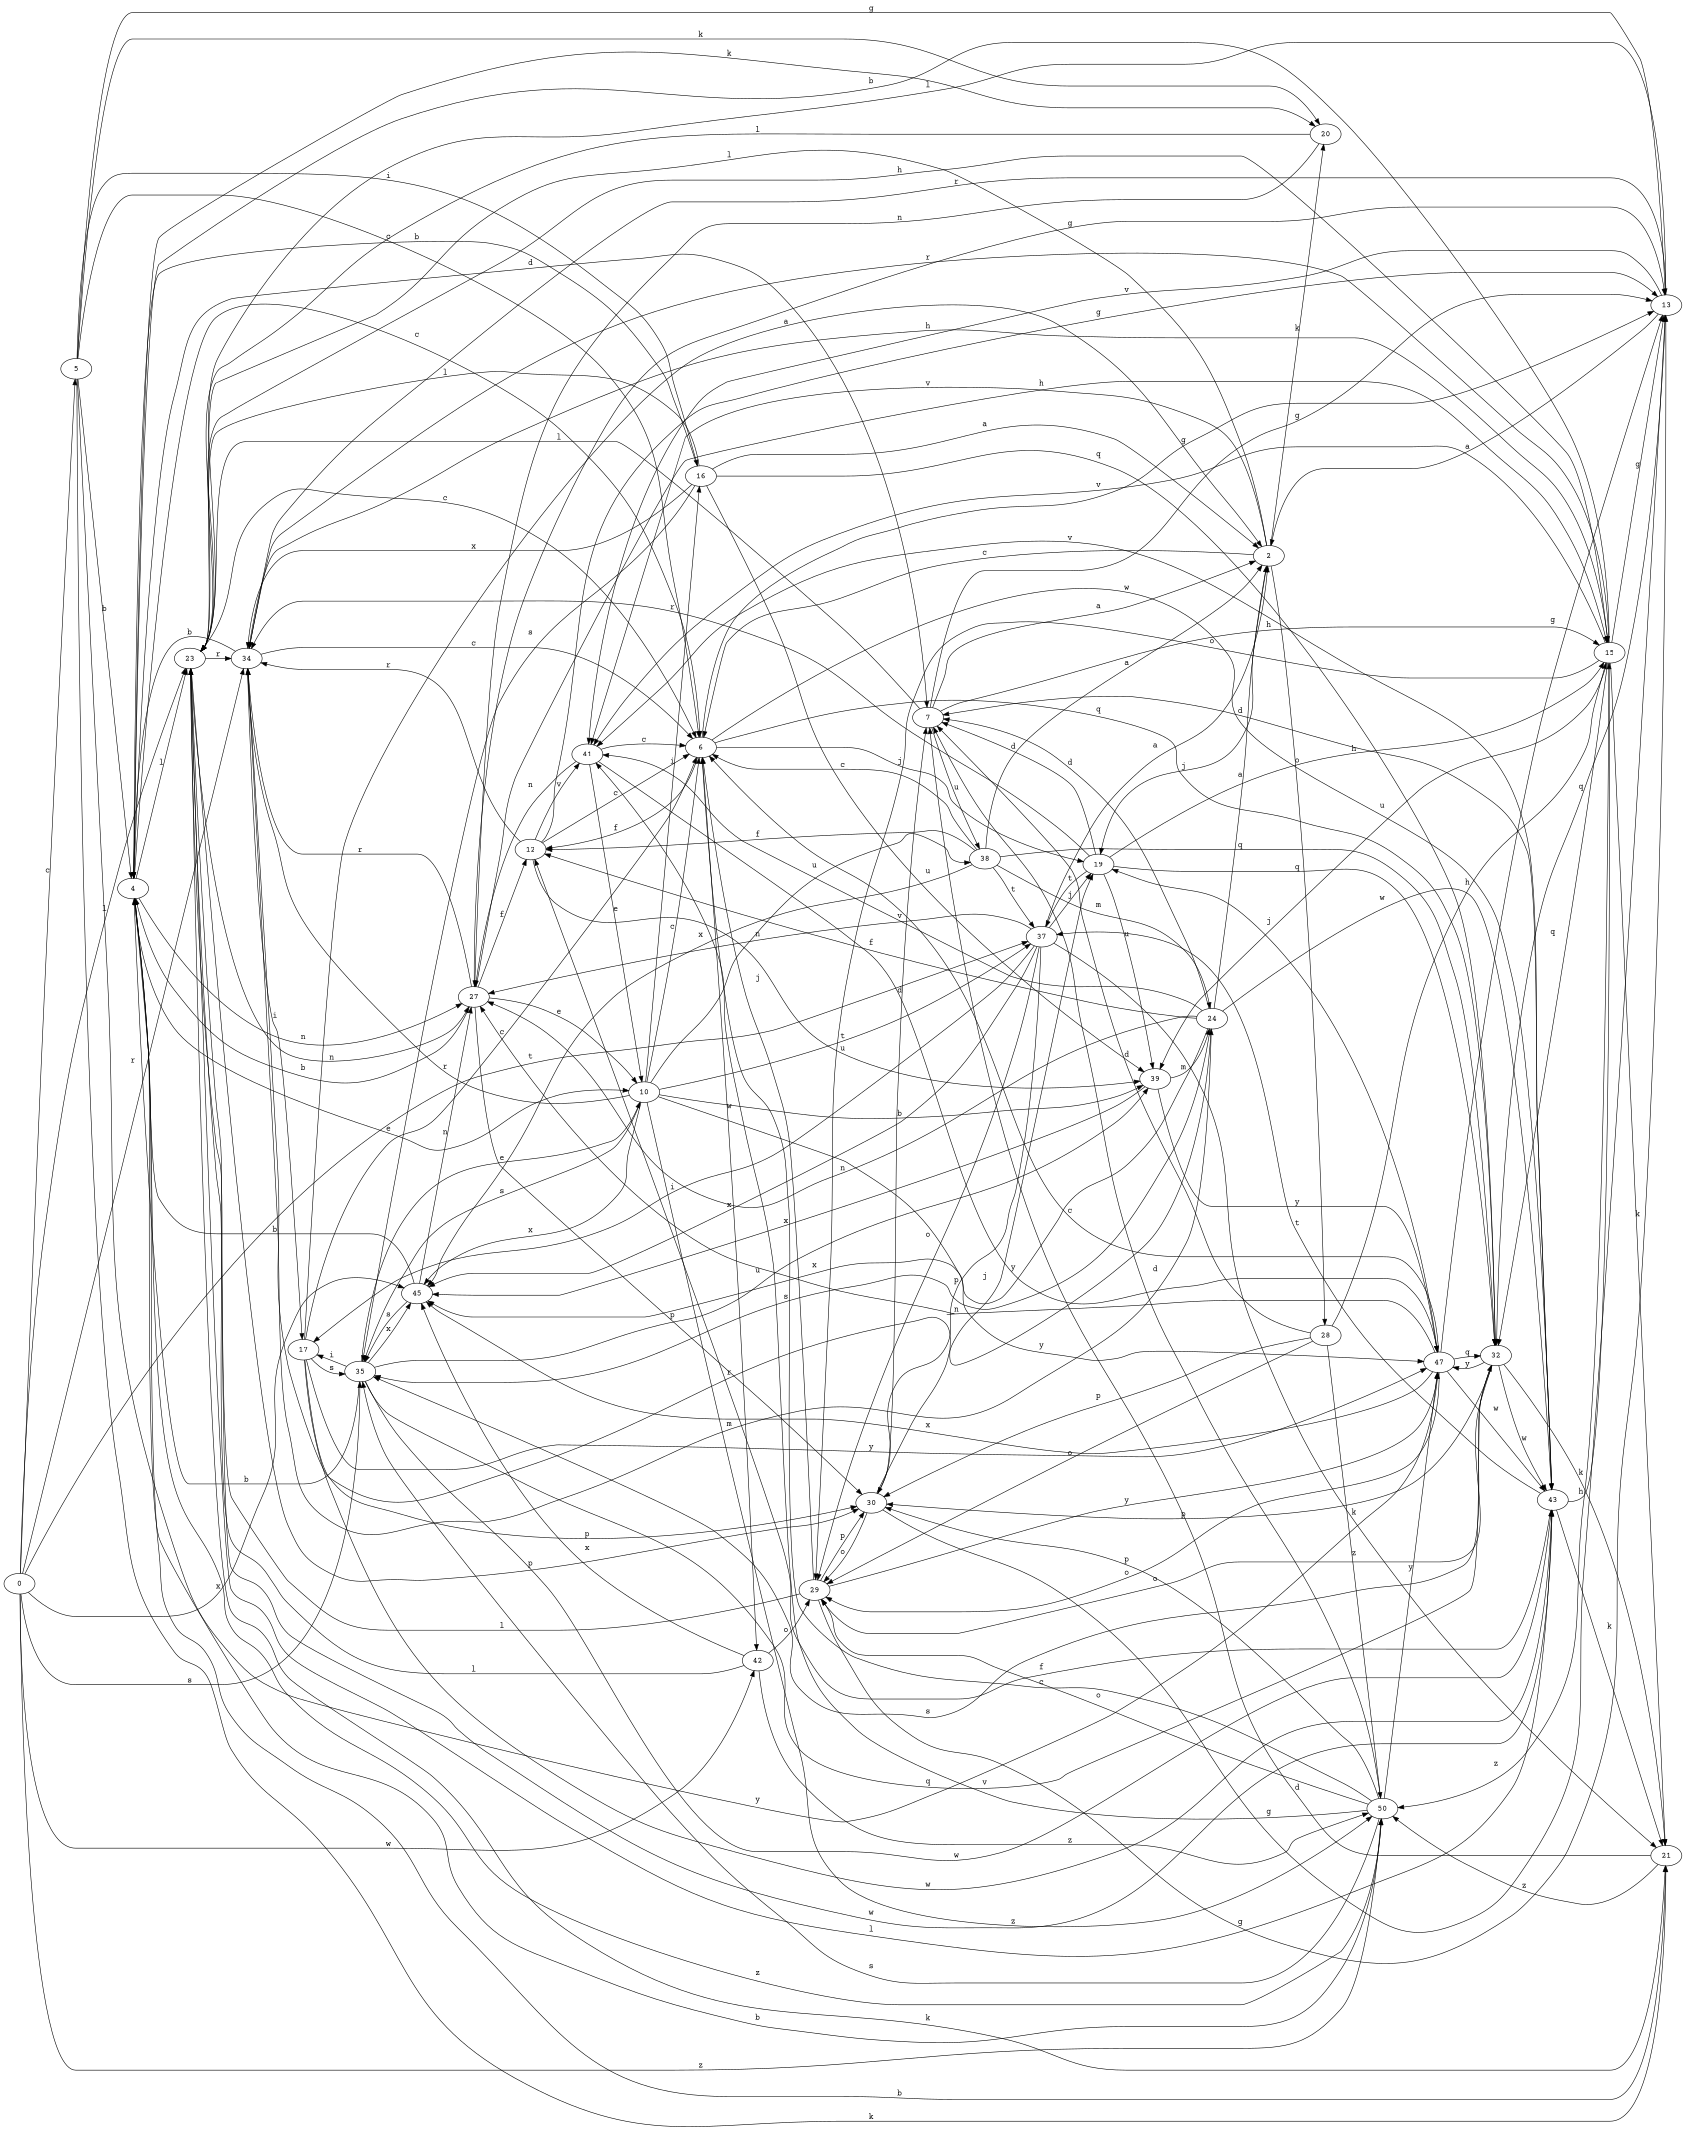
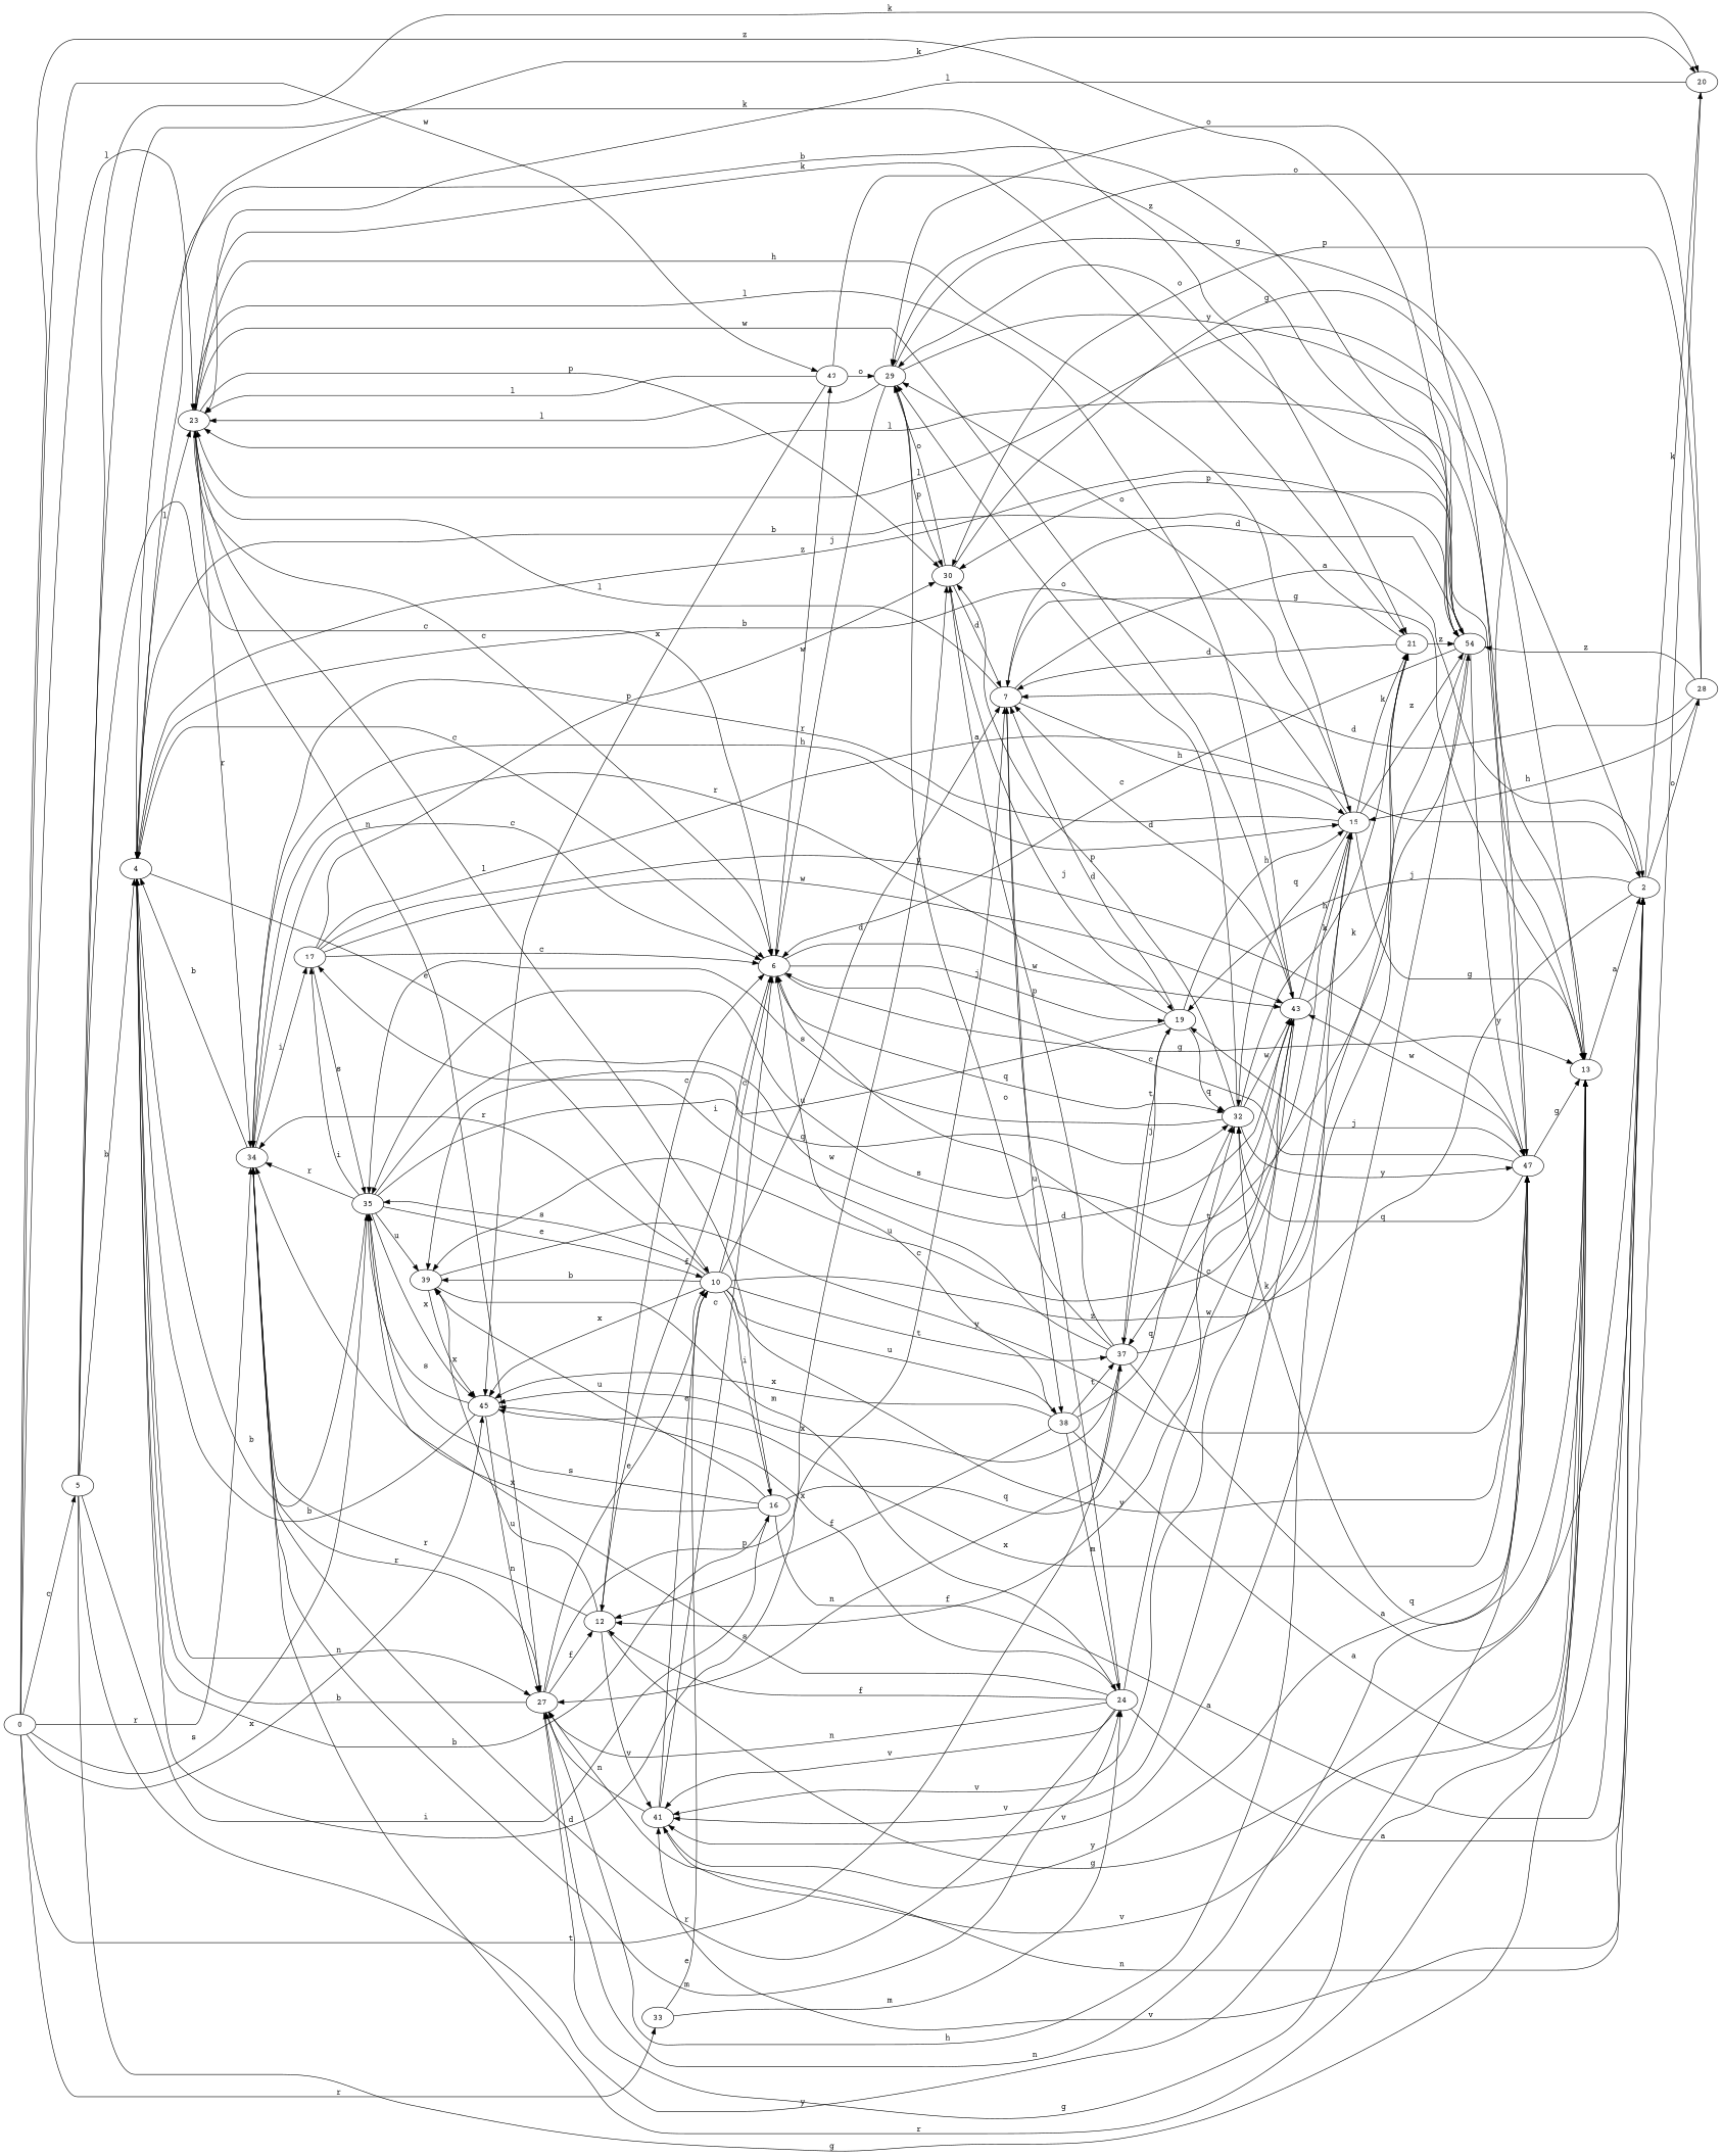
  strict digraph {
    fontname="Courier Prime"
    rankdir=LR
    node [fontname="Courier Prime"]
    edge [fontname="Courier Prime"]
    0
    5
    23
+   33
    34
    35
    37
    42
    45
-   50
+   50 [label=54]
    4
    6
    20
    7
    10
    27
    13
    16
    21
    47
    43
    15
    30
    24
    17
    32
    39
    2
    19
    29
    41
    28
    12
    38
    0 -> 5 [label=c]
    0 -> 23 [label=l]
+   0 -> 33 [label=r]
    0 -> 34 [label=r]
    0 -> 35 [label=s]
    0 -> 37 [label=t]
    0 -> 42 [label=w]
    0 -> 45 [label=x]
    0 -> 50 [label=z]
    5 -> 4 [label=b]
    5 -> 6 [label=c]
    5 -> 20 [label=k]
    5 -> 13 [label=g]
    5 -> 16 [label=i]
    5 -> 21 [label=k]
    5 -> 47 [label=y]
    23 -> 34 [label=r]
    23 -> 6 [label=c]
    23 -> 27 [label=n]
    23 -> 21 [label=k]
    23 -> 43 [label=w]
    23 -> 15 [label=h]
    23 -> 30 [label=p]
+   33 -> 10 [label=e]
+   33 -> 24 [label=m]
    34 -> 4 [label=b]
    34 -> 6 [label=c]
    34 -> 15 [label=h]
    34 -> 24 [label=m]
    34 -> 17 [label=i]
+   35 -> 34 [label=r]
    35 -> 45 [label=x]
    35 -> 4 [label=b]
    35 -> 10 [label=e]
    35 -> 43 [label=w]
    35 -> 17 [label=i]
    35 -> 32 [label=q]
    35 -> 39 [label=u]
    37 -> 45 [label=x]
    37 -> 27 [label=n]
    37 -> 21 [label=k]
    37 -> 30 [label=p]
    37 -> 17 [label=i]
    37 -> 2 [label=a]
    37 -> 19 [label=j]
    37 -> 29 [label=o]
    42 -> 23 [label=l]
    42 -> 45 [label=x]
    42 -> 50 [label=z]
    42 -> 29 [label=o]
    45 -> 35 [label=s]
    45 -> 4 [label=b]
    45 -> 27 [label=n]
    50 -> 35 [label=s]
    50 -> 4 [label=b]
    50 -> 6 [label=c]
    50 -> 7 [label=d]
    50 -> 47 [label=y]
    50 -> 30 [label=p]
    50 -> 29 [label=o]
    50 -> 41 [label=v]
    4 -> 23 [label=l]
    4 -> 50 [label=z]
    4 -> 6 [label=c]
    4 -> 20 [label=k]
    4 -> 7 [label=d]
    4 -> 10 [label=e]
    4 -> 27 [label=n]
    6 -> 42 [label=w]
    6 -> 13 [label=g]
    6 -> 43 [label=w]
    6 -> 32 [label=q]
    6 -> 19 [label=j]
    6 -> 12 [label=f]
    20 -> 23 [label=l]
    20 -> 27 [label=n]
    7 -> 23 [label=l]
    7 -> 13 [label=g]
    7 -> 15 [label=h]
    7 -> 2 [label=a]
    7 -> 38 [label=u]
    10 -> 34 [label=r]
    10 -> 35 [label=s]
    10 -> 37 [label=t]
    10 -> 45 [label=x]
    10 -> 50 [label=z]
    10 -> 6 [label=c]
+   10 -> 7 [label=d]
    10 -> 16 [label=i]
    10 -> 47 [label=y]
    10 -> 39 [label=b]
    10 -> 38 [label=u]
    27 -> 34 [label=r]
    27 -> 4 [label=b]
    27 -> 10 [label=e]
    27 -> 13 [label=g]
    27 -> 15 [label=h]
    27 -> 30 [label=p]
    27 -> 12 [label=f]
    13 -> 23 [label=l]
    13 -> 34 [label=r]
    13 -> 32 [label=q]
    13 -> 2 [label=a]
    13 -> 41 [label=v]
    16 -> 23 [label=l]
    16 -> 34 [label=x]
    16 -> 35 [label=s]
    16 -> 4 [label=b]
    16 -> 32 [label=q]
    16 -> 39 [label=u]
    16 -> 2 [label=a]
    21 -> 50 [label=z]
    21 -> 4 [label=b]
    21 -> 7 [label=d]
    47 -> 45 [label=x]
    47 -> 6 [label=c]
    47 -> 27 [label=n]
    47 -> 13 [label=g]
    47 -> 43 [label=w]
    47 -> 32 [label=q]
    47 -> 19 [label=j]
    47 -> 29 [label=o]
    43 -> 23 [label=l]
    43 -> 37 [label=t]
    43 -> 7 [label=d]
    43 -> 21 [label=k]
    43 -> 15 [label=h]
    43 -> 41 [label=v]
    43 -> 12 [label=f]
    15 -> 34 [label=r]
    15 -> 50 [label=z]
    15 -> 4 [label=b]
    15 -> 13 [label=g]
    15 -> 21 [label=k]
    15 -> 32 [label=q]
    15 -> 39 [label=u]
    15 -> 29 [label=o]
    15 -> 41 [label=v]
    30 -> 7 [label=d]
    30 -> 13 [label=g]
    30 -> 19 [label=j]
    30 -> 29 [label=o]
    24 -> 34 [label=r]
    24 -> 35 [label=s]
    24 -> 45 [label=x]
    24 -> 7 [label=d]
    24 -> 27 [label=n]
    24 -> 43 [label=w]
    24 -> 2 [label=a]
    24 -> 41 [label=v]
    24 -> 12 [label=f]
    17 -> 35 [label=s]
    17 -> 6 [label=c]
    17 -> 47 [label=y]
    17 -> 43 [label=w]
    17 -> 30 [label=p]
    17 -> 2 [label=a]
    32 -> 35 [label=s]
    32 -> 21 [label=k]
    32 -> 47 [label=y]
    32 -> 43 [label=w]
    32 -> 30 [label=p]
    32 -> 29 [label=o]
    39 -> 45 [label=x]
    39 -> 47 [label=y]
    39 -> 24 [label=m]
    2 -> 23 [label=l]
    2 -> 6 [label=c]
    2 -> 20 [label=k]
    2 -> 19 [label=j]
    2 -> 41 [label=v]
    2 -> 28 [label=o]
    19 -> 34 [label=r]
    19 -> 37 [label=t]
    19 -> 7 [label=d]
    19 -> 15 [label=h]
    19 -> 32 [label=q]
    19 -> 39 [label=u]
    29 -> 23 [label=l]
    29 -> 6 [label=j]
    29 -> 13 [label=g]
    29 -> 47 [label=y]
    29 -> 30 [label=p]
    41 -> 6 [label=c]
    41 -> 10 [label=e]
    41 -> 27 [label=n]
    41 -> 47 [label=y]
    28 -> 50 [label=z]
    28 -> 7 [label=d]
    28 -> 15 [label=h]
    28 -> 30 [label=p]
    28 -> 29 [label=o]
    12 -> 34 [label=r]
    12 -> 6 [label=c]
    12 -> 13 [label=g]
    12 -> 39 [label=u]
    12 -> 41 [label=v]
    38 -> 37 [label=t]
    38 -> 45 [label=x]
    38 -> 6 [label=c]
    38 -> 24 [label=m]
    38 -> 32 [label=q]
    38 -> 2 [label=a]
    38 -> 12 [label=f]
  }
